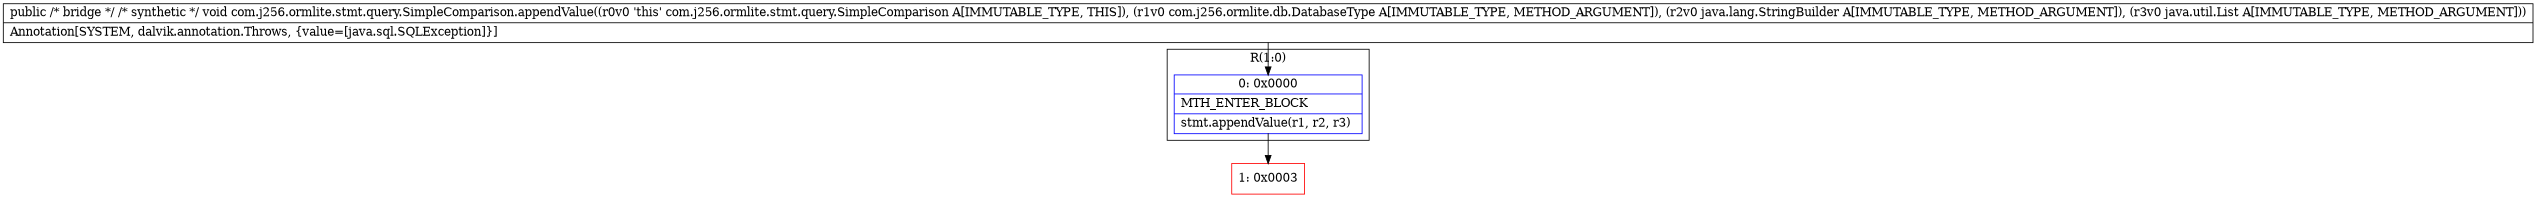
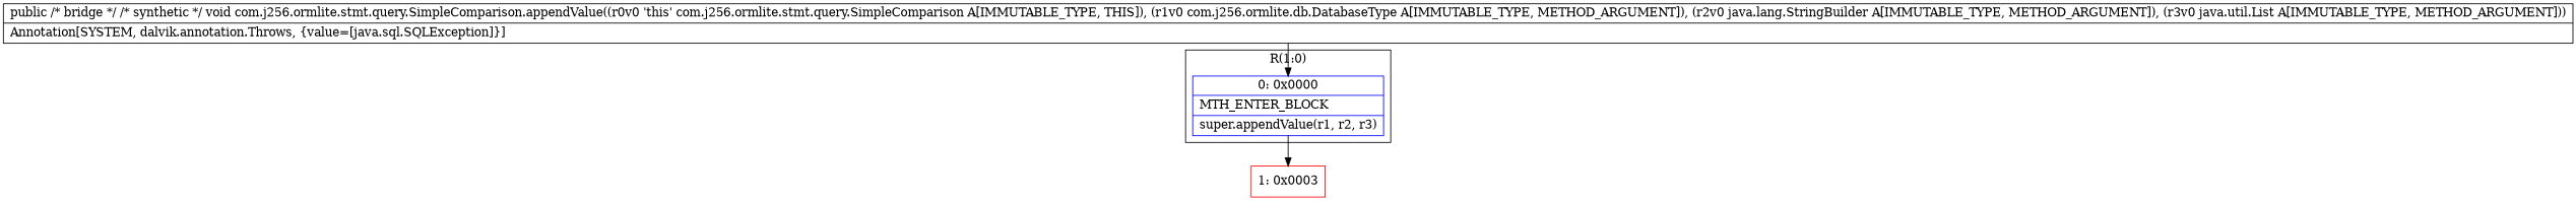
  digraph {
    node [shape=record]
-   n1 [color=blue label="{0\:\ 0x0000|MTH_ENTER_BLOCK\l|stmt.appendValue(r1, r2, r3)\l}"]
+   n1 [color=blue label="{0\:\ 0x0000|MTH_ENTER_BLOCK\l|super.appendValue(r1, r2, r3)\l}"]
    n2 [color=red label="{1\:\ 0x0003}"]
    n3 [label="{public \/* bridge *\/ \/* synthetic *\/ void com.j256.ormlite.stmt.query.SimpleComparison.appendValue((r0v0 'this' com.j256.ormlite.stmt.query.SimpleComparison A[IMMUTABLE_TYPE, THIS]), (r1v0 com.j256.ormlite.db.DatabaseType A[IMMUTABLE_TYPE, METHOD_ARGUMENT]), (r2v0 java.lang.StringBuilder A[IMMUTABLE_TYPE, METHOD_ARGUMENT]), (r3v0 java.util.List A[IMMUTABLE_TYPE, METHOD_ARGUMENT]))  | Annotation[SYSTEM, dalvik.annotation.Throws, \{value=[java.sql.SQLException]\}]\l}"]
    subgraph cluster_1 {
      label="R(1:0)"
      n1
    }
    n1 -> n2
    n3 -> n1
  }
